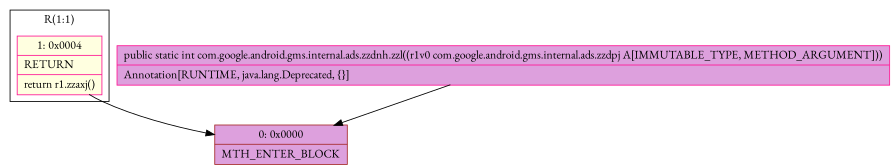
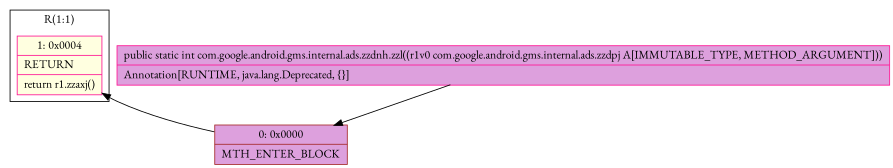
  digraph {
    fontname="EB Garamond"
    node [color=deeppink shape=record style=filled fillcolor=plum fontname="EB Garamond"]
    edge [fontname="EB Garamond"]
    n1 [label="{1\:\ 0x0004|RETURN\l|return r1.zzaxj()\l}" fillcolor=lightyellow]
    n2 [color=brown label="{0\:\ 0x0000|MTH_ENTER_BLOCK\l}"]
    n3 [label="{public static int com.google.android.gms.internal.ads.zzdnh.zzl((r1v0 com.google.android.gms.internal.ads.zzdpj A[IMMUTABLE_TYPE, METHOD_ARGUMENT]))  | Annotation[RUNTIME, java.lang.Deprecated, \{\}]\l}"]
    subgraph cluster_1 {
      label="R(1:1)"
      n1
    }
-   n1 -> n2
+   n2 -> n1
    n3 -> n2
  }
